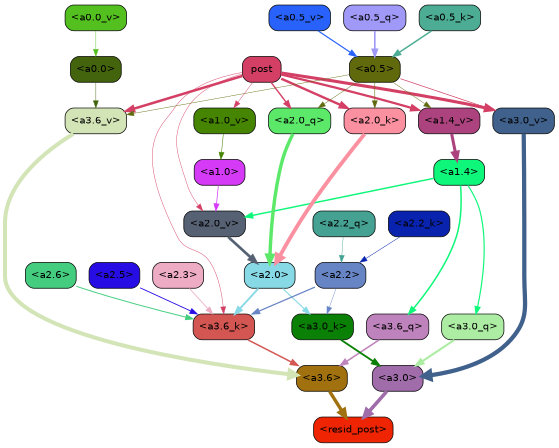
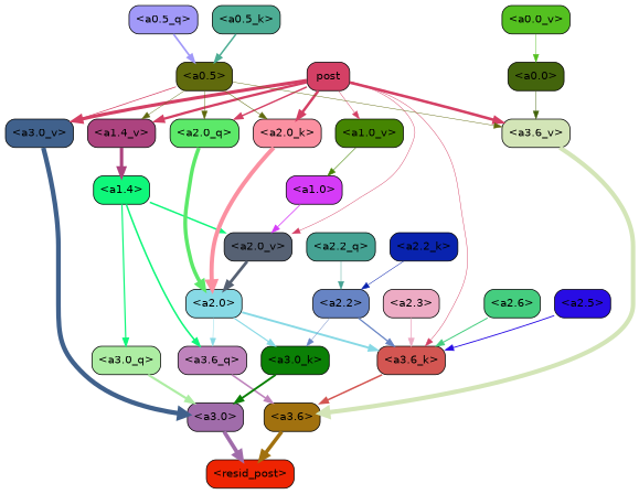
  strict digraph {
    splines=true
    node [color=black fontname=Helvetica shape=box style="filled, rounded"]
    edge [color="#d44065" penwidth=0.6]
    "<resid_post>" [fillcolor="#ee2402"]
    "<a3.6>" [fillcolor="#a1710f"]
    "<a3.0>" [fillcolor="#a06caa"]
    "<a3.6_q>" [fillcolor="#be83bc"]
    "<a3.0_q>" [fillcolor="#adeda3"]
    "<a3.6_k>" [fillcolor="#d35652"]
    "<a3.0_k>" [fillcolor="#0b8006"]
    "<a3.6_v>" [fillcolor="#d3e5b7"]
    "<a3.0_v>" [fillcolor="#40618c"]
    "<a2.0>" [fillcolor="#87d9e5"]
    "<a1.4>" [fillcolor="#0ff77a"]
    "<a2.0_v>" [fillcolor="#566173"]
    "<a2.6>" [fillcolor="#45cd7f"]
    "<a2.5>" [fillcolor="#280ce4"]
    "<a2.3>" [fillcolor="#edabc4"]
    "<a2.2>" [fillcolor="#6784c4"]
    n17 [fillcolor="#d44065" label=post]
    "<a2.0_q>" [fillcolor="#5ce969"]
    "<a2.0_k>" [fillcolor="#fb90a1"]
    "<a1.4_v>" [fillcolor="#ac437f"]
    "<a1.0_v>" [fillcolor="#458502"]
    "<a1.0>" [fillcolor="#d53bf7"]
    "<a0.5>" [fillcolor="#606a0d"]
    "<a0.0>" [fillcolor="#43640c"]
    "<a2.2_q>" [fillcolor="#45a293"]
    "<a2.2_k>" [fillcolor="#0923ae"]
    "<a0.5_q>" [fillcolor="#a199f8"]
    "<a0.5_k>" [fillcolor="#4dad94"]
-   "<a0.5_v>" [fillcolor="#2862fa"]
    "<a0.0_v>" [fillcolor="#54c020"]
    "<a3.6>" -> "<resid_post>" [color="#a1710f" penwidth=4.748674273490906]
    "<a3.0>" -> "<resid_post>" [color="#a06caa" penwidth=5.004031300544739]
    "<a3.6_q>" -> "<a3.6>" [color="#be83bc" penwidth=2.1656854450702667]
    "<a3.0_q>" -> "<a3.0>" [color="#adeda3" penwidth=2.95696559548378]
    "<a3.6_k>" -> "<a3.6>" [color="#d35652" penwidth=2.086437076330185]
    "<a3.0_k>" -> "<a3.0>" [color="#0b8006" penwidth=2.5988530814647675]
    "<a3.6_v>" -> "<a3.6>" [color="#d3e5b7" penwidth=5.669987380504608]
    "<a3.0_v>" -> "<a3.0>" [color="#40618c" penwidth=5.9515902400016785]
+   "<a2.0>" -> "<a3.6_q>" [color="#87d9e5"]
    "<a2.0>" -> "<a3.6_k>" [color="#87d9e5" penwidth=2.6423546075820923]
    "<a2.0>" -> "<a3.0_k>" [color="#87d9e5" penwidth=1.5482127666473389]
    "<a1.4>" -> "<a3.6_q>" [color="#0ff77a" penwidth=2.1035547256469727]
    "<a1.4>" -> "<a3.0_q>" [color="#0ff77a" penwidth=1.6541699171066284]
    "<a1.4>" -> "<a2.0_v>" [color="#0ff77a" penwidth=2.048949420452118]
    "<a2.0_v>" -> "<a2.0>" [color="#566173" penwidth=3.76983106136322]
    "<a2.6>" -> "<a3.6_k>" [color="#45cd7f" penwidth=1.3718644380569458]
    "<a2.5>" -> "<a3.6_k>" [color="#280ce4" penwidth=1.231603980064392]
    "<a2.3>" -> "<a3.6_k>" [color="#edabc4" penwidth=1.1117559671401978]
    "<a2.2>" -> "<a3.6_k>" [color="#6784c4" penwidth=1.7315057516098022]
    "<a2.2>" -> "<a3.0_k>" [color="#6784c4"]
    n17 -> "<a3.6_k>" [penwidth=0.6229734420776367]
    n17 -> "<a3.6_v>" [penwidth=3.56406831741333]
    n17 -> "<a3.0_v>" [penwidth=4.293717980384827]
    n17 -> "<a2.0_v>"
    n17 -> "<a2.0_q>" [penwidth=1.9479764699935913]
    n17 -> "<a2.0_k>" [penwidth=3.348647713661194]
    n17 -> "<a1.4_v>" [penwidth=3.1658360958099365]
    n17 -> "<a1.0_v>"
    "<a2.0_q>" -> "<a2.0>" [color="#5ce969" penwidth=4.801594913005829]
    "<a2.0_k>" -> "<a2.0>" [color="#fb90a1" penwidth=5.364346981048584]
    "<a1.4_v>" -> "<a1.4>" [color="#ac437f" penwidth=4.295930981636047]
    "<a1.0_v>" -> "<a1.0>" [color="#458502" penwidth=0.7506231069564819]
    "<a1.0>" -> "<a2.0_v>" [color="#d53bf7" penwidth=1.0333166718482971]
    "<a0.5>" -> "<a3.6_v>" [color="#606a0d"]
    "<a0.5>" -> "<a3.0_v>" [penwidth=0.9916514158248901]
    "<a0.5>" -> "<a2.0_q>" [color="#606a0d"]
    "<a0.5>" -> "<a2.0_k>" [color="#606a0d" penwidth=0.7479127645492554]
    "<a0.5>" -> "<a1.4_v>" [color="#606a0d"]
    "<a0.0>" -> "<a3.6_v>" [color="#43640c"]
    "<a2.2_q>" -> "<a2.2>" [color="#45a293" penwidth=0.6068362593650818]
    "<a2.2_k>" -> "<a2.2>" [color="#0923ae" penwidth=0.6648573875427246]
    "<a0.5_q>" -> "<a0.5>" [color="#a199f8" penwidth=2.30334210395813]
    "<a0.5_k>" -> "<a0.5>" [color="#4dad94" penwidth=2.078277349472046]
-   "<a0.5_v>" -> "<a0.5>" [color="#2862fa" penwidth=1.6795680522918701]
    "<a0.0_v>" -> "<a0.0>" [color="#54c020"]
  }
